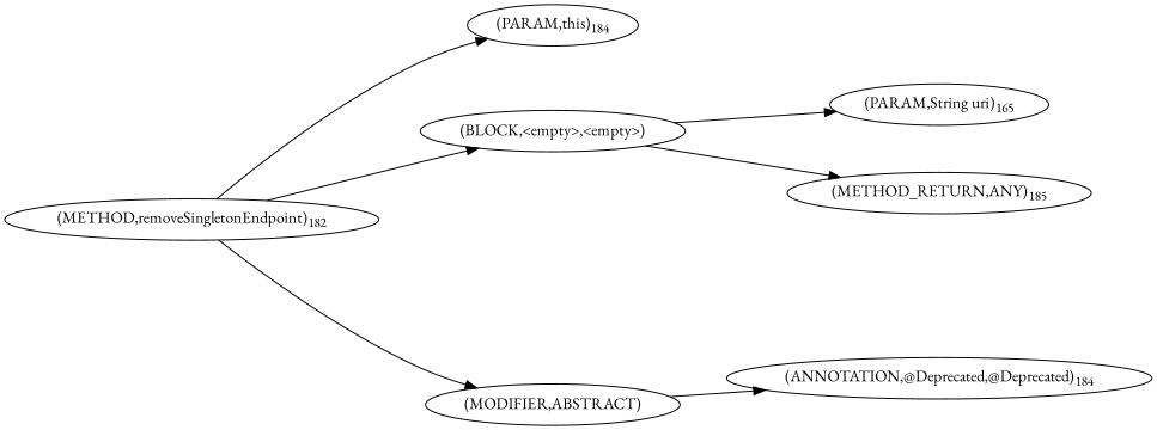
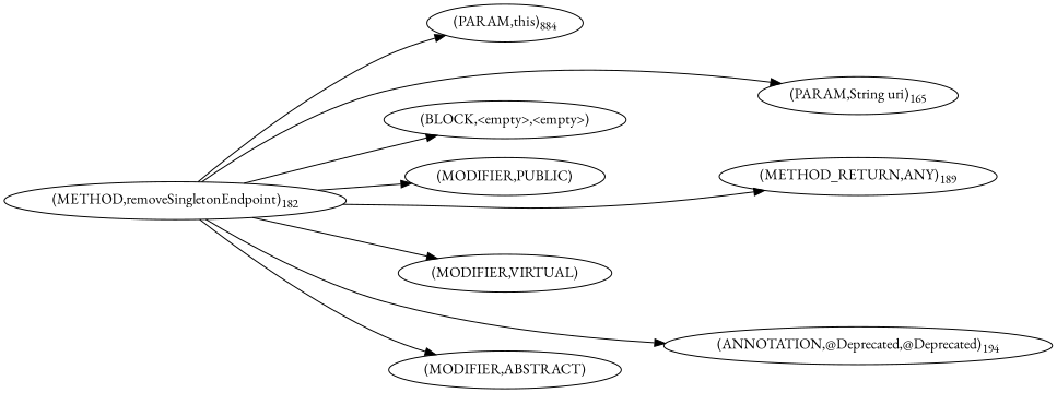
  digraph {
    fontname="EB Garamond"
    rankdir=LR
    node [fontname="EB Garamond"]
    edge [fontname="EB Garamond"]
    n1 [label=<(METHOD,removeSingletonEndpoint)<SUB>182</SUB>>]
-   n2 [label=<(PARAM,this)<SUB>184</SUB>>]
+   n2 [label=<(PARAM,this)<SUB>884</SUB>>]
    n3 [label=<(PARAM,String uri)<SUB>165</SUB>>]
    n4 [label=<(BLOCK,&lt;empty&gt;,&lt;empty&gt;)>]
+   n5 [label=<(MODIFIER,PUBLIC)>]
    n6 [label=<(MODIFIER,ABSTRACT)>]
-   n8 [label=<(ANNOTATION,@Deprecated,@Deprecated)<SUB>184</SUB>>]
-   n9 [label=<(METHOD_RETURN,ANY)<SUB>185</SUB>>]
+   n7 [label=<(MODIFIER,VIRTUAL)>]
+   n8 [label=<(ANNOTATION,@Deprecated,@Deprecated)<SUB>194</SUB>>]
+   n9 [label=<(METHOD_RETURN,ANY)<SUB>189</SUB>>]
    n1 -> n2
-   n4 -> n3
+   n1 -> n3
    n1 -> n4
+   n1 -> n5
    n1 -> n6
-   n6 -> n8
-   n4 -> n9
+   n1 -> n7
+   n1 -> n8
+   n1 -> n9
  }
